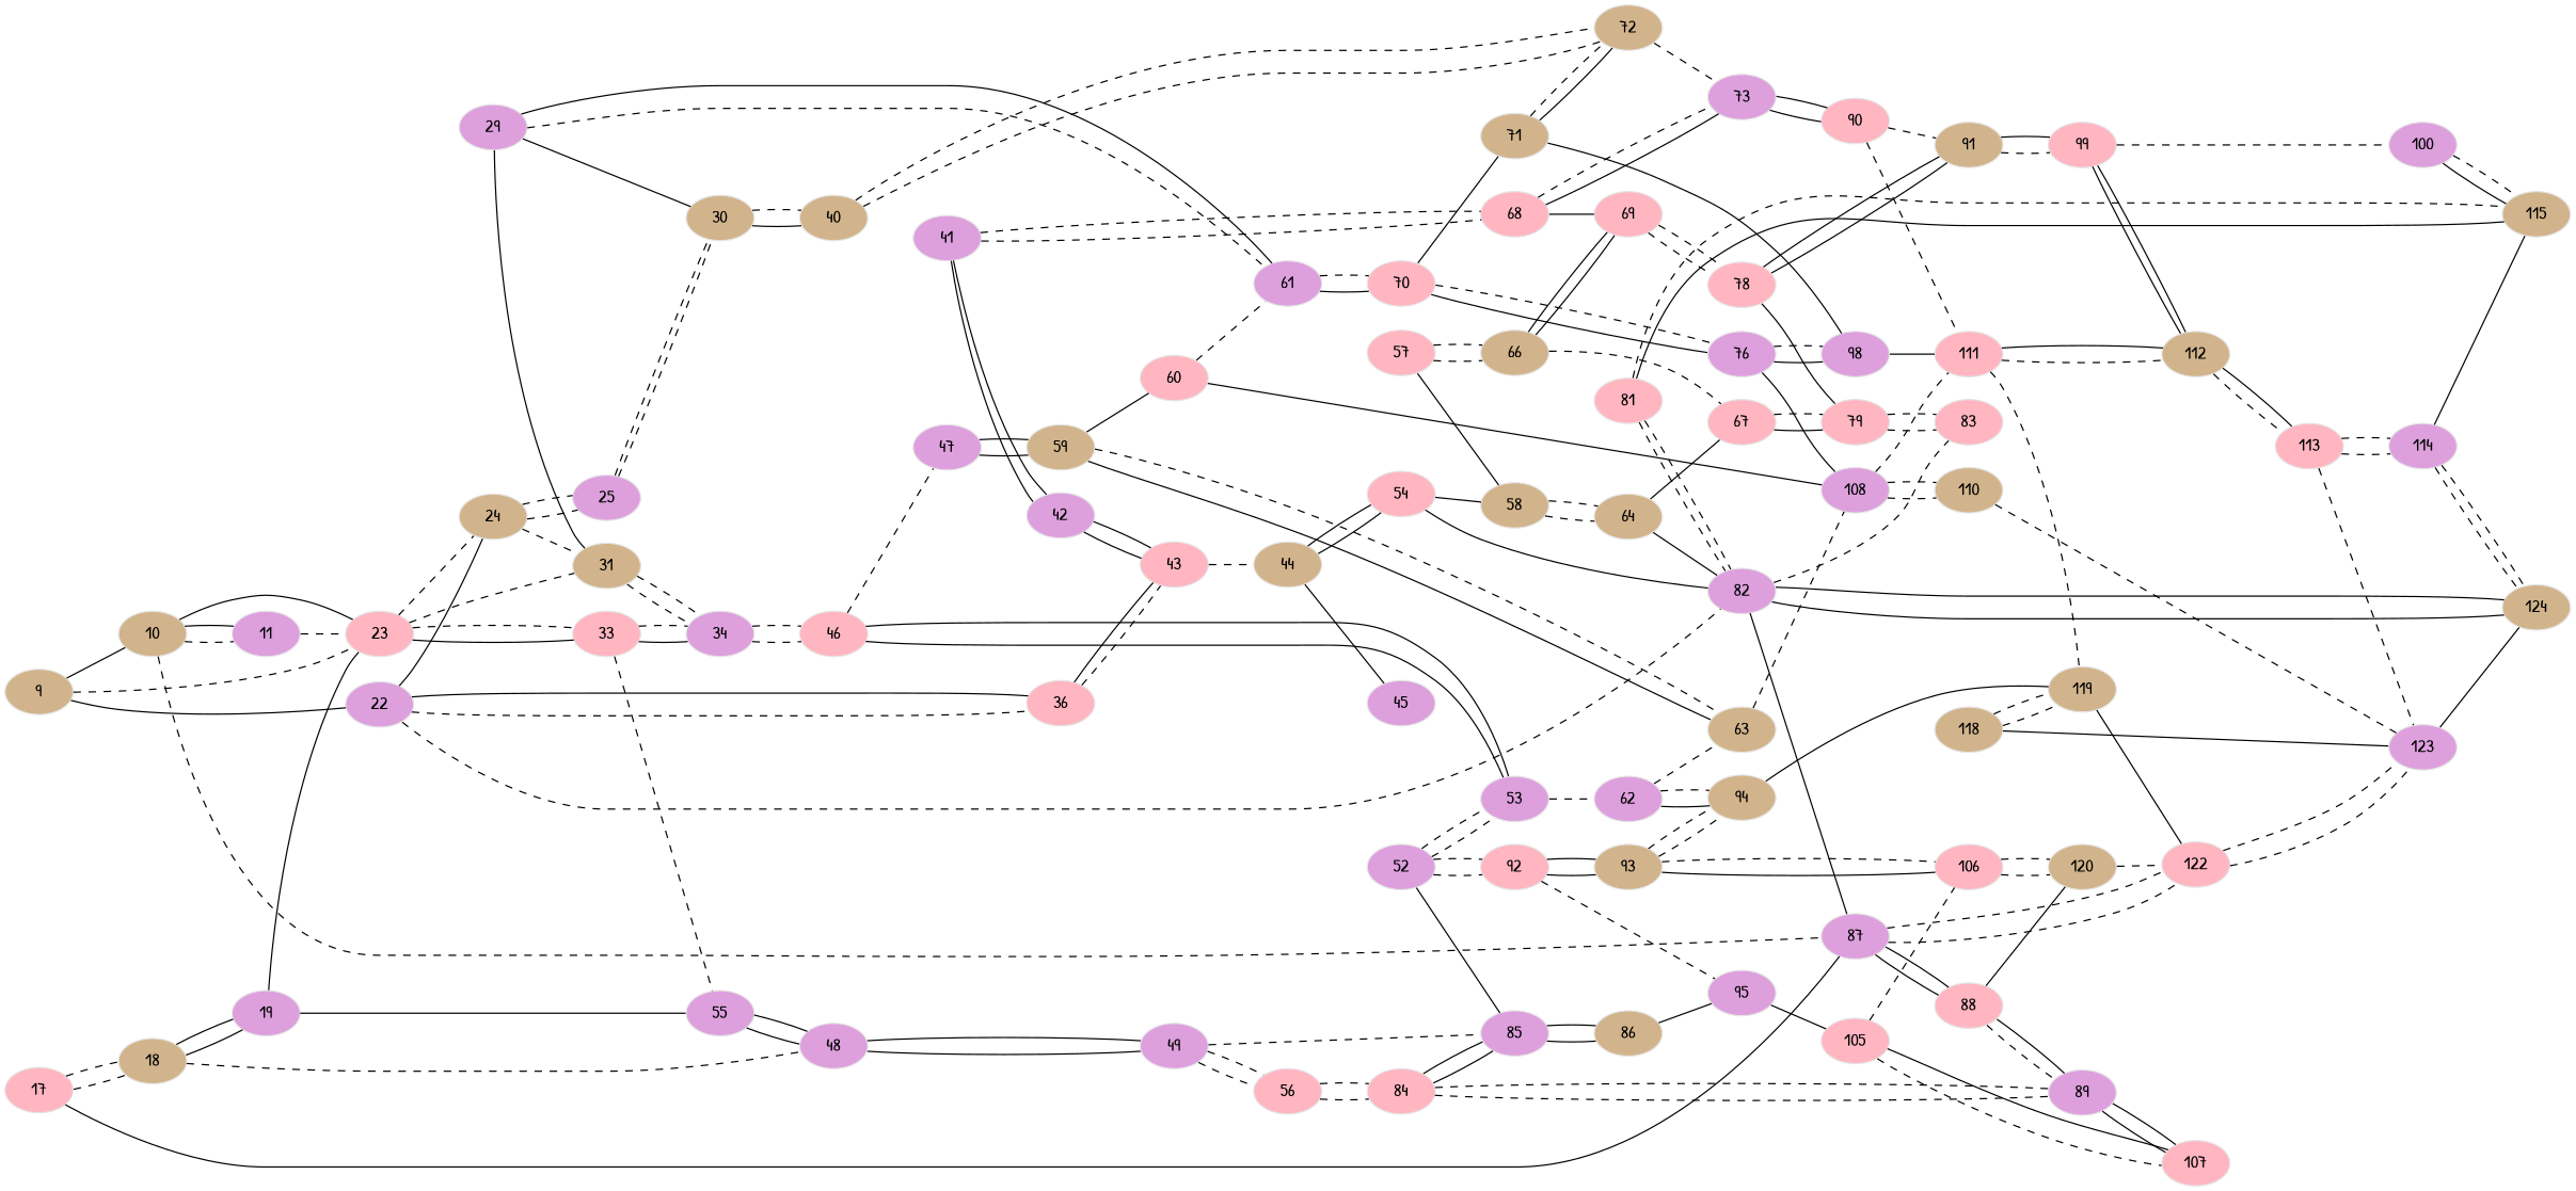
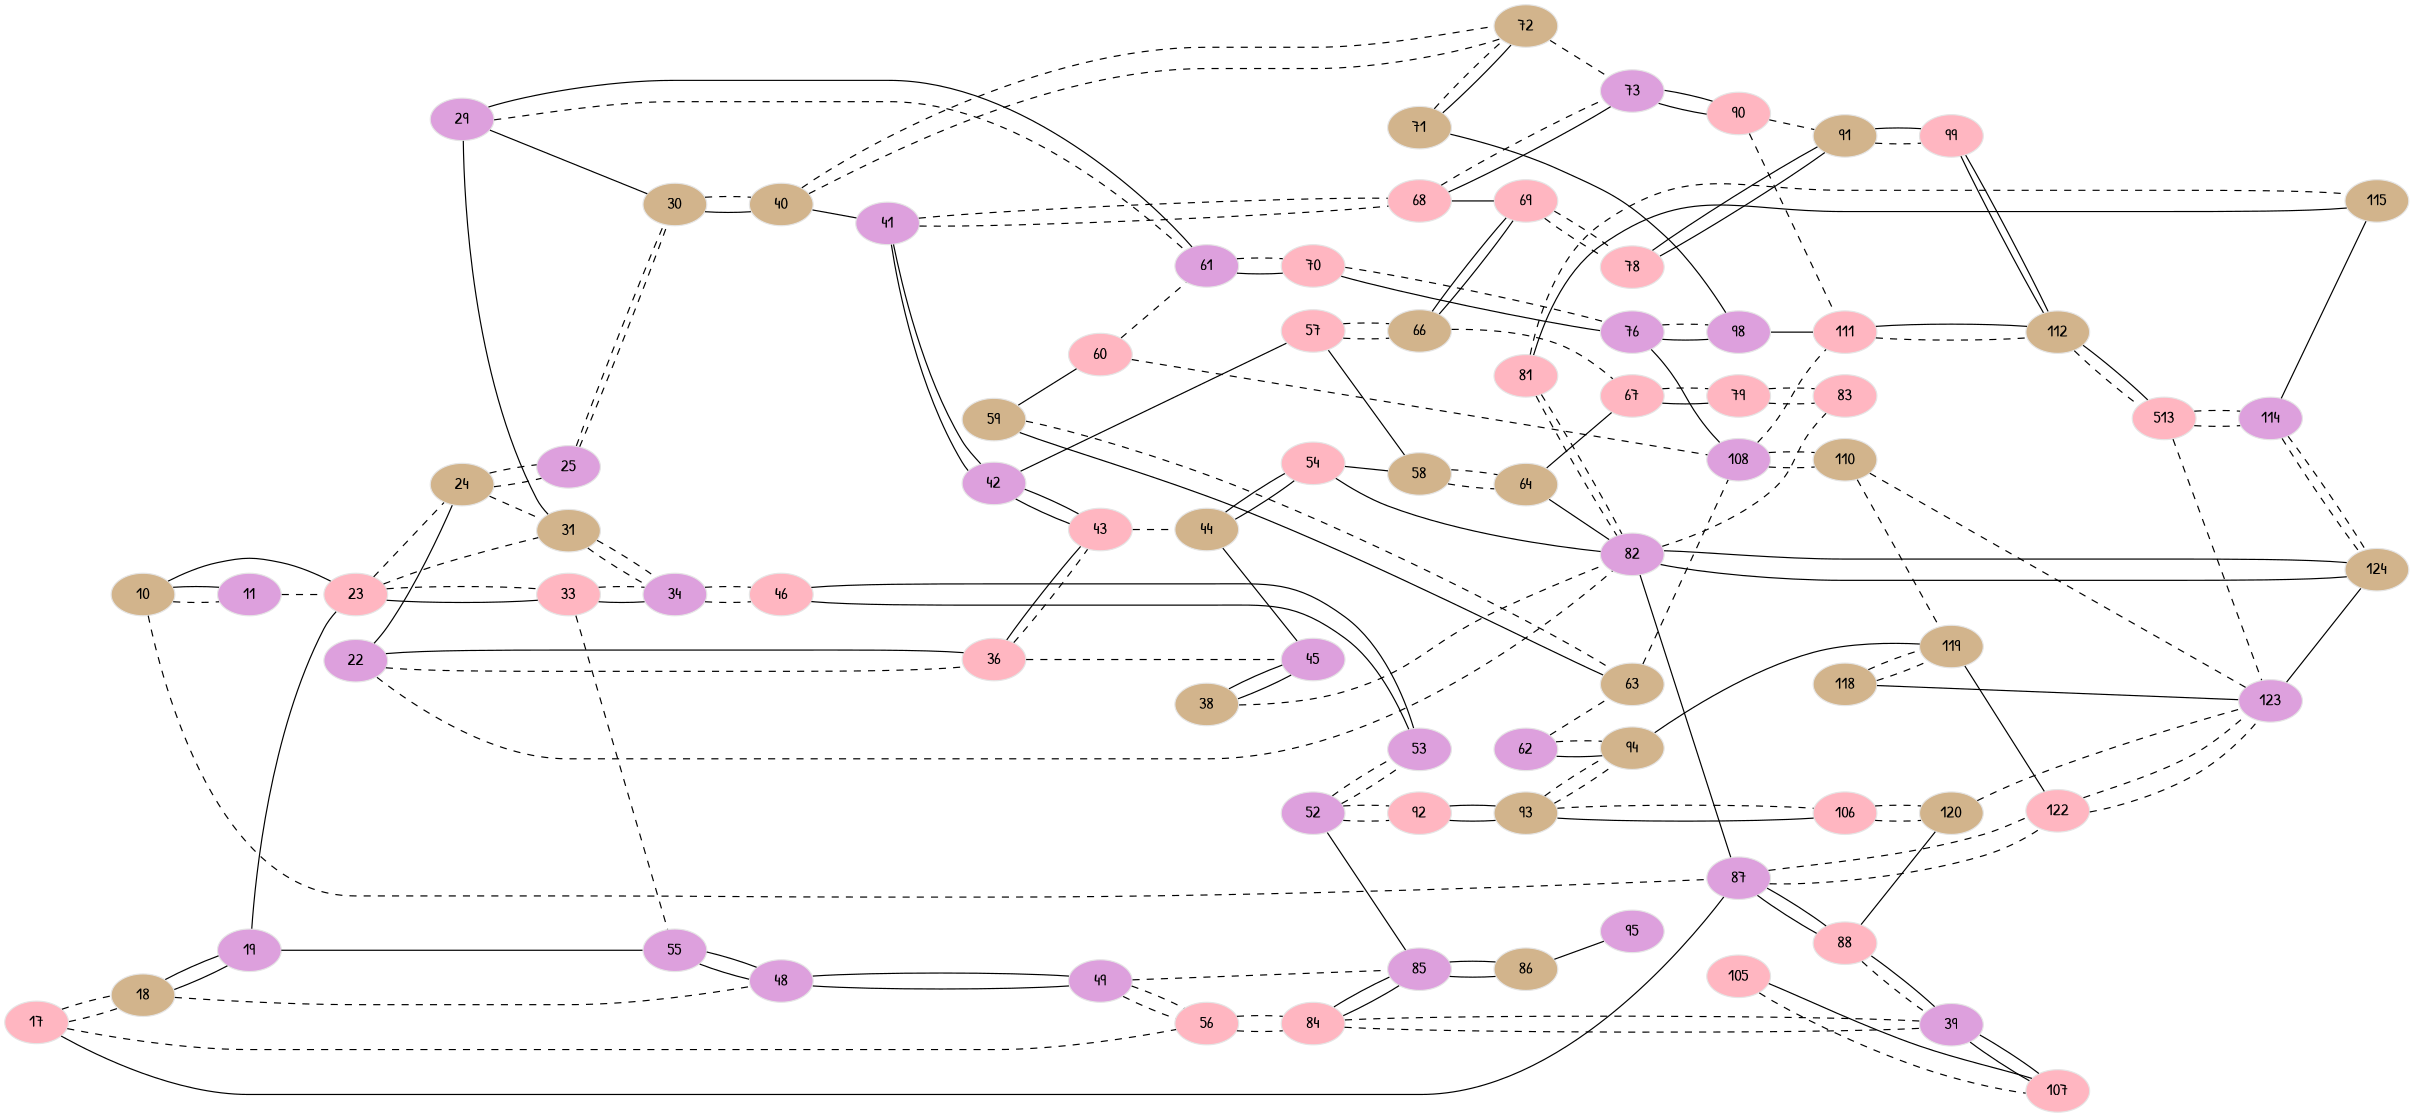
  graph {
    fontname="Patrick Hand"
    rankdir=LR
    node [color=gray90 fillcolor=plum fontname="Patrick Hand" style=filled]
    edge [fontname="Patrick Hand" style=dashed]
-   9 [fillcolor=tan super="+7"]
    10 [fillcolor=tan super="+8"]
    22 [super="+5+6"]
    23 [fillcolor=lightpink super="+20+15+16+12"]
    11
    87 [super="+3"]
    24 [fillcolor=tan super="+13+21"]
    36 [fillcolor=lightpink]
    82 [super="+4+80"]
    31 [fillcolor=tan super="+28"]
    33 [fillcolor=lightpink]
    88 [fillcolor=lightpink]
    122 [fillcolor=lightpink super="+121"]
    17 [fillcolor=lightpink]
    18 [fillcolor=tan]
    56 [fillcolor=lightpink]
    19
    48
    84 [fillcolor=lightpink]
    n20 [label=55]
    49
    25
    43 [fillcolor=lightpink]
    45 [super="+37"]
    83 [fillcolor=lightpink]
    124 [fillcolor=tan]
    34
    30 [fillcolor=tan]
    40 [fillcolor=tan]
    29
    61
    70 [fillcolor=lightpink]
    41
    72 [fillcolor=tan]
    46 [fillcolor=lightpink]
    59 [fillcolor=tan]
-   47
    53
    44 [fillcolor=tan]
+   38 [fillcolor=tan]
    42
    68 [fillcolor=lightpink]
    73
    57 [fillcolor=lightpink]
    69 [fillcolor=lightpink]
    58 [fillcolor=tan]
    66 [fillcolor=tan]
    54 [fillcolor=lightpink]
    62
    60 [fillcolor=lightpink]
    63 [fillcolor=tan]
    85 [super="+50+51"]
    86 [fillcolor=tan]
    52
    92 [fillcolor=lightpink]
    95
    93 [fillcolor=tan]
    94 [fillcolor=tan]
    64 [fillcolor=tan]
-   89
+   89 [label=39]
    67 [fillcolor=lightpink]
    108 [super="+77"]
    111 [fillcolor=lightpink super="+109+97"]
    110 [fillcolor=tan super="+103"]
    71 [fillcolor=tan]
    76
    119 [fillcolor=tan super="+101+102"]
    79 [fillcolor=lightpink]
    78 [fillcolor=lightpink]
    90 [fillcolor=lightpink]
    91 [fillcolor=tan]
    98 [super="+96"]
    99 [fillcolor=lightpink]
    81 [fillcolor=lightpink]
    115 [fillcolor=tan]
-   100
    107 [fillcolor=lightpink]
    105 [fillcolor=lightpink super="+104"]
    120 [fillcolor=tan]
    123 [super="+117+116"]
    112 [fillcolor=tan]
    106 [fillcolor=lightpink]
-   113 [fillcolor=lightpink]
+   113 [fillcolor=lightpink label=513]
    114
    118 [fillcolor=tan]
-   9 -- 10 [style=solid]
-   9 -- 22 [style=solid]
-   9 -- 23
    10 -- 23 [style=solid]
    10 -- 11 [weight=2]
    10 -- 11 [style=solid]
    10 -- 87
    22 -- 24 [style=solid weight=2]
    22 -- 36
    22 -- 36 [style=solid]
    22 -- 82
    23 -- 24
    23 -- 31
    23 -- 33 [style=solid]
    23 -- 33
    11 -- 23
    87 -- 88 [style=solid]
    87 -- 88 [style=solid]
    87 -- 122
    87 -- 122
    24 -- 31
    24 -- 25 [weight=2]
    24 -- 25
    36 -- 43
    36 -- 43 [style=solid]
+   36 -- 45
    82 -- 87 [style=solid weight=2]
    82 -- 83
    82 -- 124 [style=solid]
    82 -- 124 [style=solid]
    31 -- 34
    31 -- 34
    33 -- n20
    33 -- 34 [style=solid]
    33 -- 34
    88 -- 89
    88 -- 89 [style=solid]
    88 -- 120 [style=solid]
    122 -- 123
    122 -- 123
    17 -- 87 [style=solid]
    17 -- 18
    17 -- 18
+   17 -- 56
    18 -- 19 [style=solid]
    18 -- 19 [style=solid]
    18 -- 48
    56 -- 84
    56 -- 84
    19 -- 23 [style=solid]
    19 -- n20 [style=solid]
    48 -- 49 [style=solid]
    48 -- 49 [style=solid]
    84 -- 85 [style=solid]
    84 -- 85 [style=solid]
    84 -- 89
    84 -- 89
    n20 -- 48 [style=solid]
    n20 -- 48 [style=solid]
    49 -- 56
    49 -- 56
    49 -- 85
    25 -- 30
    25 -- 30
    43 -- 44
    34 -- 46
    34 -- 46
    30 -- 40 [style=solid]
    30 -- 40
+   40 -- 41 [style=solid]
    40 -- 72
    40 -- 72
    29 -- 31 [style=solid]
    29 -- 30 [style=solid]
    29 -- 61
    29 -- 61 [style=solid]
    61 -- 70 [style=solid]
    61 -- 70
-   70 -- 71 [style=solid]
    70 -- 76 [style=solid]
    70 -- 76
    41 -- 42 [style=solid]
    41 -- 42 [style=solid]
    41 -- 68
    41 -- 68
    72 -- 73
-   46 -- 47
    46 -- 53 [style=solid]
    46 -- 53 [style=solid]
    59 -- 60 [style=solid]
    59 -- 63 [style=solid]
    59 -- 63
-   47 -- 59 [style=solid]
-   47 -- 59 [style=solid]
-   53 -- 62
    44 -- 45 [style=solid]
    44 -- 54 [style=solid]
    44 -- 54 [style=solid]
+   38 -- 82
+   38 -- 45 [style=solid weight=2]
+   38 -- 45 [style=solid]
    42 -- 43 [style=solid]
    42 -- 43 [style=solid]
+   42 -- 57 [style=solid]
    68 -- 73 [style=solid]
    68 -- 73
    68 -- 69 [style=solid]
    73 -- 90 [style=solid]
    73 -- 90 [style=solid]
    57 -- 58 [style=solid]
    57 -- 66
    57 -- 66
    69 -- 78
    69 -- 78
    58 -- 64
    58 -- 64
    66 -- 69 [style=solid]
    66 -- 69 [style=solid]
    66 -- 67
    54 -- 82 [style=solid]
    54 -- 58 [style=solid]
    62 -- 63
    62 -- 94 [style=solid]
    62 -- 94
    60 -- 61
-   60 -- 108 [style=solid]
+   60 -- 108
    63 -- 108
    85 -- 86 [style=solid weight=2]
    85 -- 86 [style=solid]
    86 -- 95 [style=solid]
    52 -- 53
    52 -- 53
    52 -- 85 [style=solid]
    52 -- 92
    52 -- 92
-   92 -- 95
    92 -- 93 [style=solid]
    92 -- 93 [style=solid]
-   95 -- 105 [style=solid]
    93 -- 94
    93 -- 94
    93 -- 106 [style=solid]
    93 -- 106
    94 -- 119 [style=solid]
    64 -- 82 [style=solid]
    64 -- 67 [style=solid]
    89 -- 107 [style=solid]
    89 -- 107 [style=solid]
    67 -- 79 [style=solid]
    67 -- 79
    108 -- 111
    108 -- 110 [weight=2]
    108 -- 110
    111 -- 112
    111 -- 112 [style=solid]
-   111 -- 119
+   110 -- 119
    110 -- 123
    71 -- 72 [style=solid]
    71 -- 72
    71 -- 98 [style=solid]
    76 -- 108 [style=solid]
    76 -- 98 [style=solid]
    76 -- 98
    119 -- 122 [style=solid]
    79 -- 83
    79 -- 83
-   78 -- 79 [style=solid]
    78 -- 91 [style=solid]
    78 -- 91 [style=solid]
    90 -- 111
    90 -- 91
    91 -- 99
    91 -- 99 [style=solid]
    98 -- 111 [style=solid weight=2]
-   99 -- 100
    99 -- 112 [style=solid]
    99 -- 112 [style=solid]
    81 -- 82 [weight=2]
    81 -- 82
    81 -- 115 [style=solid]
    81 -- 115
-   100 -- 115 [style=solid]
-   100 -- 115
    105 -- 107 [weight=2]
    105 -- 107 [style=solid]
-   105 -- 106
-   120 -- 122
+   120 -- 123
    123 -- 124 [style=solid]
    112 -- 113
    112 -- 113 [style=solid]
    106 -- 120
    106 -- 120
    113 -- 123
    113 -- 114
    113 -- 114
    114 -- 124
    114 -- 124
    114 -- 115 [style=solid]
    118 -- 119 [weight=2]
    118 -- 119
    118 -- 123 [style=solid]
  }
